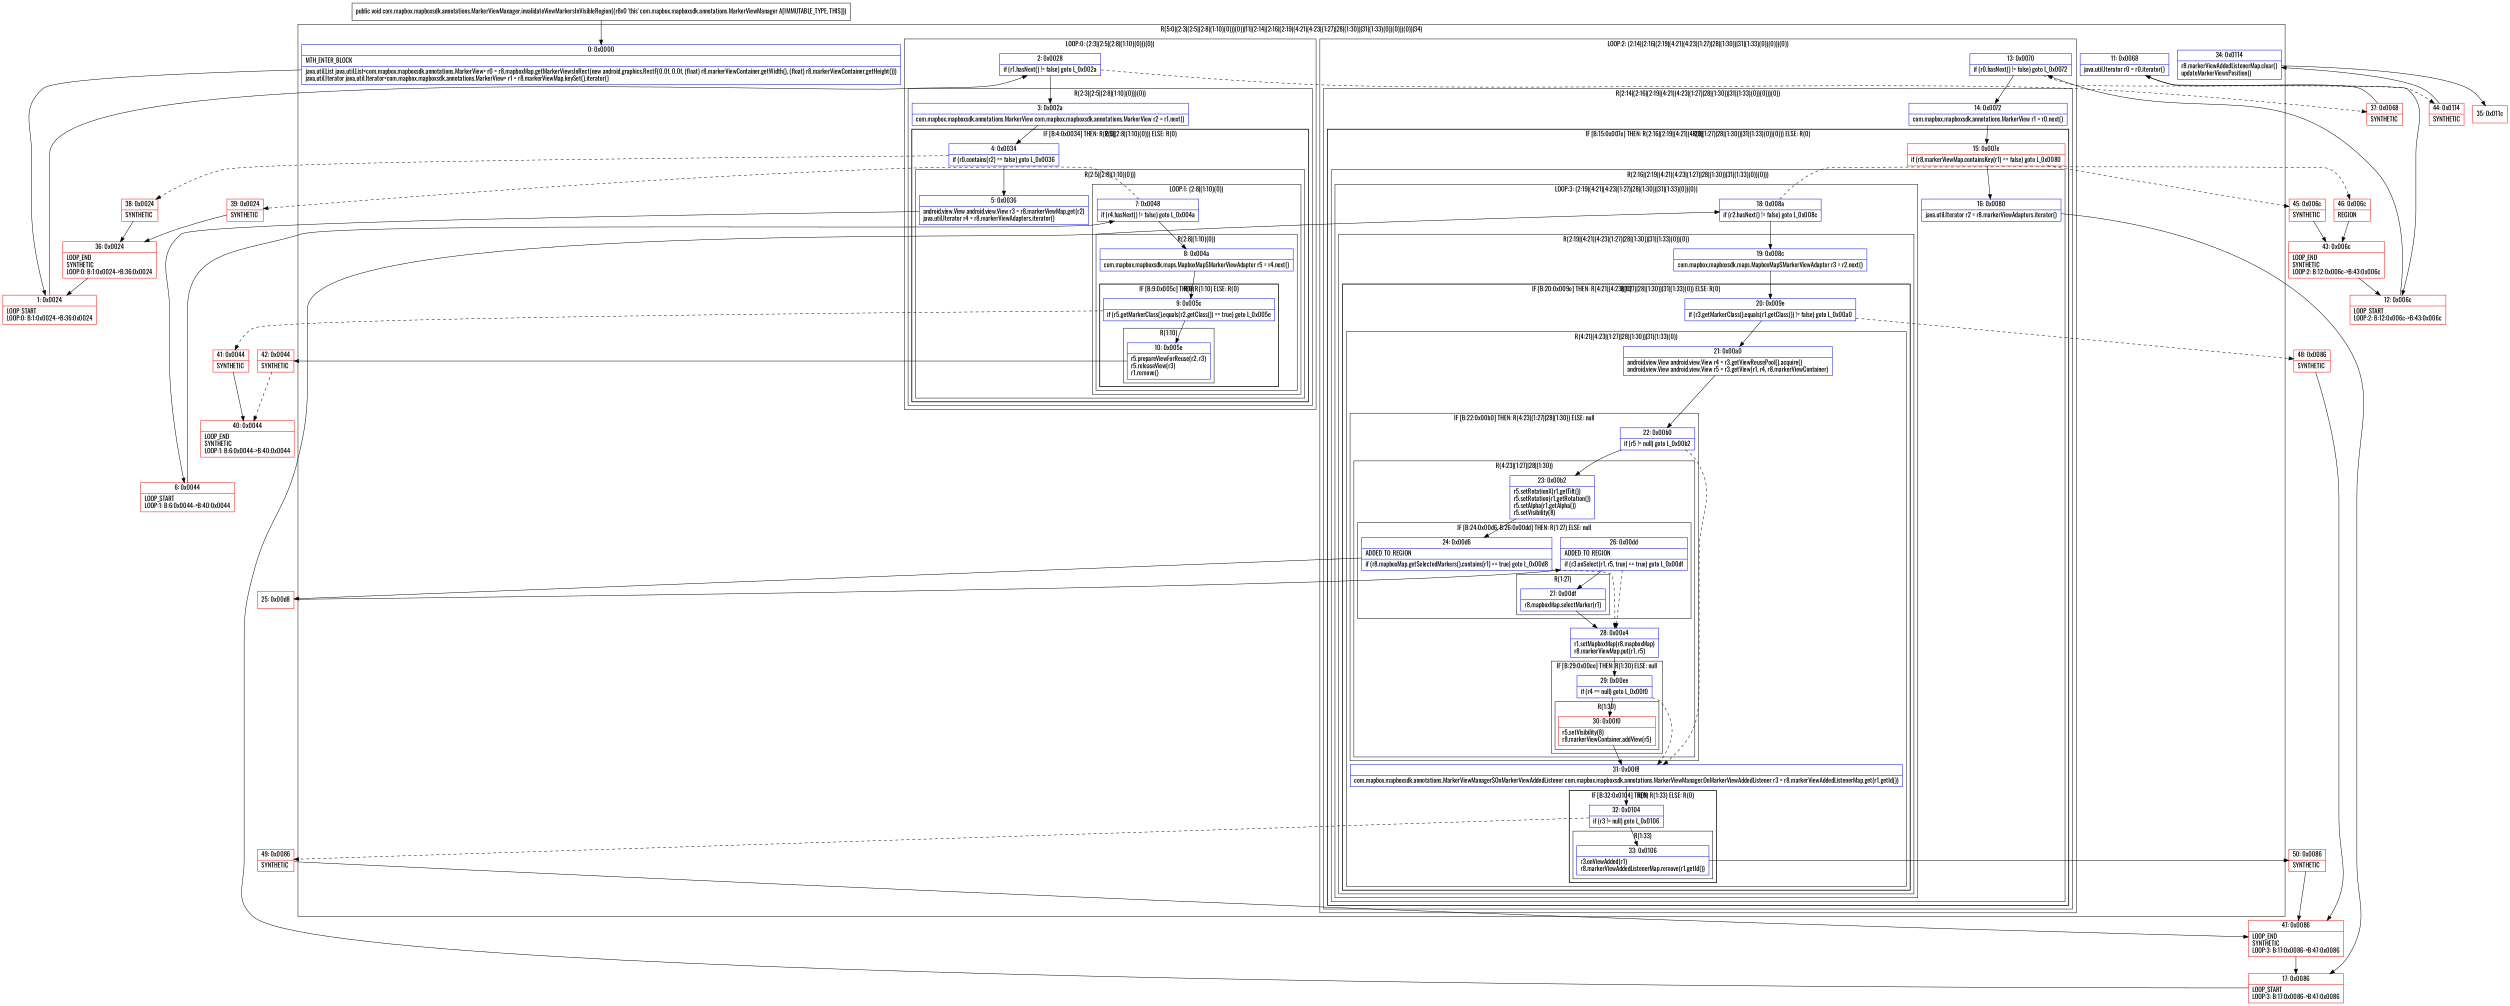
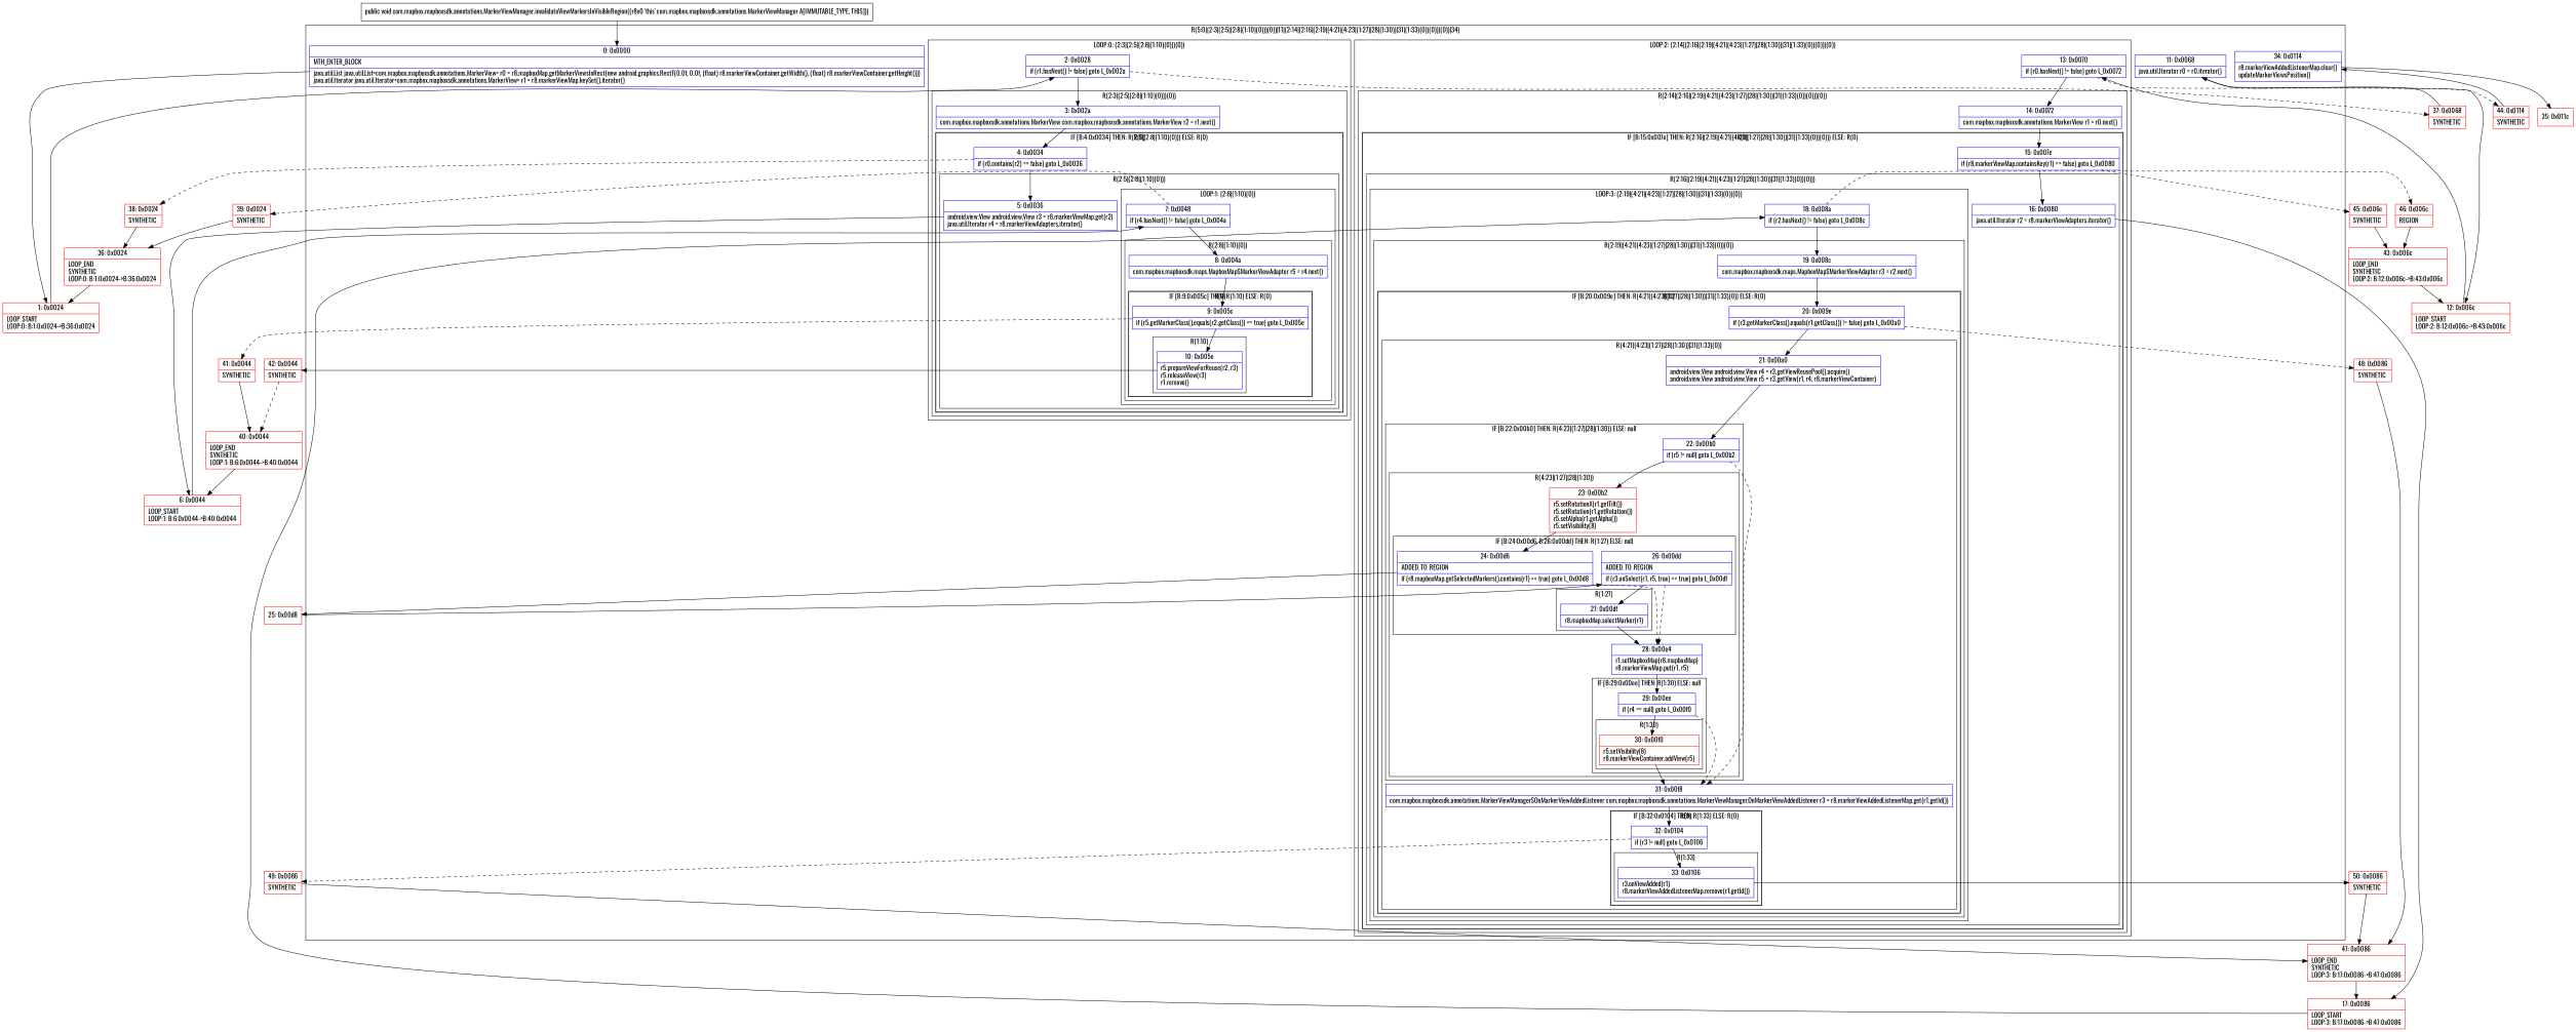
  digraph {
    fontname=Oswald
    node [color=blue fontname=Oswald shape=record]
    edge [fontname=Oswald]
    n1 [label="{10\:\ 0x005e|r5.prepareViewForReuse(r2, r3)\lr5.releaseView(r3)\lr1.remove()\l}"]
    n2 [label="{9\:\ 0x005c|if (r5.getMarkerClass().equals(r2.getClass()) == true) goto L_0x005e\l}"]
    n3 [label="{8\:\ 0x004a|com.mapbox.mapboxsdk.maps.MapboxMap$MarkerViewAdapter r5 = r4.next()\l}"]
    n4 [label="{7\:\ 0x0048|if (r4.hasNext() != false) goto L_0x004a\l}"]
    n5 [label="{5\:\ 0x0036|android.view.View android.view.View r3 = r8.markerViewMap.get(r2)\ljava.util.Iterator r4 = r8.markerViewAdapters.iterator()\l}"]
    n6 [label="{4\:\ 0x0034|if (r0.contains(r2) == false) goto L_0x0036\l}"]
    n7 [label="{3\:\ 0x002a|com.mapbox.mapboxsdk.annotations.MarkerView com.mapbox.mapboxsdk.annotations.MarkerView r2 = r1.next()\l}"]
    n8 [label="{2\:\ 0x0028|if (r1.hasNext() != false) goto L_0x002a\l}"]
    n9 [label="{27\:\ 0x00df|r8.mapboxMap.selectMarker(r1)\l}"]
    n10 [label="{24\:\ 0x00d6|ADDED_TO_REGION\l|if (r8.mapboxMap.getSelectedMarkers().contains(r1) == true) goto L_0x00d8\l}"]
    n11 [label="{26\:\ 0x00dd|ADDED_TO_REGION\l|if (r3.onSelect(r1, r5, true) == true) goto L_0x00df\l}"]
    n12 [color=red label="{30\:\ 0x00f0|r5.setVisibility(8)\lr8.markerViewContainer.addView(r5)\l}"]
    n13 [label="{29\:\ 0x00ee|if (r4 == null) goto L_0x00f0\l}"]
-   n14 [label="{23\:\ 0x00b2|r5.setRotationX(r1.getTilt())\lr5.setRotation(r1.getRotation())\lr5.setAlpha(r1.getAlpha())\lr5.setVisibility(8)\l}"]
+   n14 [color=red label="{23\:\ 0x00b2|r5.setRotationX(r1.getTilt())\lr5.setRotation(r1.getRotation())\lr5.setAlpha(r1.getAlpha())\lr5.setVisibility(8)\l}"]
    n15 [label="{28\:\ 0x00e4|r1.setMapboxMap(r8.mapboxMap)\lr8.markerViewMap.put(r1, r5)\l}"]
    n16 [label="{22\:\ 0x00b0|if (r5 != null) goto L_0x00b2\l}"]
    n17 [label="{33\:\ 0x0106|r3.onViewAdded(r1)\lr8.markerViewAddedListenerMap.remove(r1.getId())\l}"]
    n18 [label="{32\:\ 0x0104|if (r3 != null) goto L_0x0106\l}"]
    n19 [label="{21\:\ 0x00a0|android.view.View android.view.View r4 = r3.getViewReusePool().acquire()\landroid.view.View android.view.View r5 = r3.getView(r1, r4, r8.markerViewContainer)\l}"]
    n20 [label="{31\:\ 0x00f8|com.mapbox.mapboxsdk.annotations.MarkerViewManager$OnMarkerViewAddedListener com.mapbox.mapboxsdk.annotations.MarkerViewManager.OnMarkerViewAddedListener r3 = r8.markerViewAddedListenerMap.get(r1.getId())\l}"]
    n21 [label="{20\:\ 0x009e|if (r3.getMarkerClass().equals(r1.getClass()) != false) goto L_0x00a0\l}"]
    n22 [label="{19\:\ 0x008c|com.mapbox.mapboxsdk.maps.MapboxMap$MarkerViewAdapter r3 = r2.next()\l}"]
    n23 [label="{18\:\ 0x008a|if (r2.hasNext() != false) goto L_0x008c\l}"]
    n24 [label="{16\:\ 0x0080|java.util.Iterator r2 = r8.markerViewAdapters.iterator()\l}"]
-   n25 [color=red label="{15\:\ 0x007e|if (r8.markerViewMap.containsKey(r1) == false) goto L_0x0080\l}"]
+   n25 [label="{15\:\ 0x007e|if (r8.markerViewMap.containsKey(r1) == false) goto L_0x0080\l}"]
    n26 [label="{14\:\ 0x0072|com.mapbox.mapboxsdk.annotations.MarkerView r1 = r0.next()\l}"]
    n27 [label="{13\:\ 0x0070|if (r0.hasNext() != false) goto L_0x0072\l}"]
    n28 [label="{0\:\ 0x0000|MTH_ENTER_BLOCK\l|java.util.List java.util.List\<com.mapbox.mapboxsdk.annotations.MarkerView\> r0 = r8.mapboxMap.getMarkerViewsInRect(new android.graphics.RectF(0.0f, 0.0f, (float) r8.markerViewContainer.getWidth(), (float) r8.markerViewContainer.getHeight()))\ljava.util.Iterator java.util.Iterator\<com.mapbox.mapboxsdk.annotations.MarkerView\> r1 = r8.markerViewMap.keySet().iterator()\l}"]
    n29 [label="{11\:\ 0x0068|java.util.Iterator r0 = r0.iterator()\l}"]
    n30 [label="{34\:\ 0x0114|r8.markerViewAddedListenerMap.clear()\lupdateMarkerViewsPosition()\l}"]
    n31 [color=red label="{42\:\ 0x0044|SYNTHETIC\l}"]
    n32 [color=red label="{41\:\ 0x0044|SYNTHETIC\l}"]
    n33 [color=red label="{39\:\ 0x0024|SYNTHETIC\l}"]
    n34 [color=red label="{6\:\ 0x0044|LOOP_START\lLOOP:1: B:6:0x0044\-\>B:40:0x0044\l}"]
    n35 [color=red label="{38\:\ 0x0024|SYNTHETIC\l}"]
    n36 [color=red label="{37\:\ 0x0068|SYNTHETIC\l}"]
    n37 [color=red label="{25\:\ 0x00d8}"]
    n38 [color=red label="{50\:\ 0x0086|SYNTHETIC\l}"]
    n39 [color=red label="{49\:\ 0x0086|SYNTHETIC\l}"]
    n40 [color=red label="{48\:\ 0x0086|SYNTHETIC\l}"]
    n41 [color=red label="{46\:\ 0x006c|REGION\l}"]
    n42 [color=red label="{17\:\ 0x0086|LOOP_START\lLOOP:3: B:17:0x0086\-\>B:47:0x0086\l}"]
    n43 [color=red label="{45\:\ 0x006c|SYNTHETIC\l}"]
    n44 [color=red label="{44\:\ 0x0114|SYNTHETIC\l}"]
    n45 [color=red label="{1\:\ 0x0024|LOOP_START\lLOOP:0: B:1:0x0024\-\>B:36:0x0024\l}"]
    n46 [color=red label="{12\:\ 0x006c|LOOP_START\lLOOP:2: B:12:0x006c\-\>B:43:0x006c\l}"]
    n47 [color=red label="{35\:\ 0x011c}"]
    n48 [color=red label="{36\:\ 0x0024|LOOP_END\lSYNTHETIC\lLOOP:0: B:1:0x0024\-\>B:36:0x0024\l}"]
    n49 [color=red label="{40\:\ 0x0044|LOOP_END\lSYNTHETIC\lLOOP:1: B:6:0x0044\-\>B:40:0x0044\l}"]
    n50 [color=red label="{43\:\ 0x006c|LOOP_END\lSYNTHETIC\lLOOP:2: B:12:0x006c\-\>B:43:0x006c\l}"]
    n51 [color=red label="{47\:\ 0x0086|LOOP_END\lSYNTHETIC\lLOOP:3: B:17:0x0086\-\>B:47:0x0086\l}"]
    n52 [label="{public void com.mapbox.mapboxsdk.annotations.MarkerViewManager.invalidateViewMarkersInVisibleRegion((r8v0 'this' com.mapbox.mapboxsdk.annotations.MarkerViewManager A[IMMUTABLE_TYPE, THIS])) }" color=""]
    subgraph cluster_1 {
      label="R(5:0|(2:3|(2:5|(2:8|(1:10)(0)))(0))|11|(2:14|(2:16|(2:19|(4:21|(4:23|(1:27)|28|(1:30))|31|(1:33)(0))(0)))(0))|34)"
      n28
      n29
      n30
      subgraph cluster_2 {
        label="LOOP:0: (2:3|(2:5|(2:8|(1:10)(0)))(0))"
        n8
        subgraph cluster_3 {
          label="R(2:3|(2:5|(2:8|(1:10)(0)))(0))"
          n7
          subgraph cluster_4 {
            label="IF [B:4:0x0034] THEN: R(2:5|(2:8|(1:10)(0))) ELSE: R(0)"
            n6
            subgraph cluster_5 {
              label="R(2:5|(2:8|(1:10)(0)))"
              n5
              subgraph cluster_6 {
                label="LOOP:1: (2:8|(1:10)(0))"
                n4
                subgraph cluster_7 {
                  label="R(2:8|(1:10)(0))"
                  n3
                  subgraph cluster_8 {
                    label="IF [B:9:0x005c] THEN: R(1:10) ELSE: R(0)"
                    n2
                    subgraph cluster_9 {
                      label="R(1:10)"
                      n1
                    }
                    subgraph cluster_10 {
                      label="R(0)"
                    }
                  }
                }
              }
            }
            subgraph cluster_11 {
              label="R(0)"
            }
          }
        }
      }
      subgraph cluster_12 {
        label="LOOP:2: (2:14|(2:16|(2:19|(4:21|(4:23|(1:27)|28|(1:30))|31|(1:33)(0))(0)))(0))"
        n27
        subgraph cluster_13 {
          label="R(2:14|(2:16|(2:19|(4:21|(4:23|(1:27)|28|(1:30))|31|(1:33)(0))(0)))(0))"
          n26
          subgraph cluster_14 {
            label="IF [B:15:0x007e] THEN: R(2:16|(2:19|(4:21|(4:23|(1:27)|28|(1:30))|31|(1:33)(0))(0))) ELSE: R(0)"
            n25
            subgraph cluster_15 {
              label="R(2:16|(2:19|(4:21|(4:23|(1:27)|28|(1:30))|31|(1:33)(0))(0)))"
              n24
              subgraph cluster_16 {
                label="LOOP:3: (2:19|(4:21|(4:23|(1:27)|28|(1:30))|31|(1:33)(0))(0))"
                n23
                subgraph cluster_17 {
                  label="R(2:19|(4:21|(4:23|(1:27)|28|(1:30))|31|(1:33)(0))(0))"
                  n22
                  subgraph cluster_18 {
                    label="IF [B:20:0x009e] THEN: R(4:21|(4:23|(1:27)|28|(1:30))|31|(1:33)(0)) ELSE: R(0)"
                    n21
                    subgraph cluster_19 {
                      label="R(4:21|(4:23|(1:27)|28|(1:30))|31|(1:33)(0))"
                      n19
                      n20
                      subgraph cluster_20 {
                        label="IF [B:22:0x00b0] THEN: R(4:23|(1:27)|28|(1:30)) ELSE: null"
                        n16
                        subgraph cluster_21 {
                          label="R(4:23|(1:27)|28|(1:30))"
                          n14
                          n15
                          subgraph cluster_22 {
                            label="IF [B:24:0x00d6, B:26:0x00dd] THEN: R(1:27) ELSE: null"
                            n10
                            n11
                            subgraph cluster_23 {
                              label="R(1:27)"
                              n9
                            }
                          }
                          subgraph cluster_24 {
                            label="IF [B:29:0x00ee] THEN: R(1:30) ELSE: null"
                            n13
                            subgraph cluster_25 {
                              label="R(1:30)"
                              n12
                            }
                          }
                        }
                      }
                      subgraph cluster_26 {
                        label="IF [B:32:0x0104] THEN: R(1:33) ELSE: R(0)"
                        n18
                        subgraph cluster_27 {
                          label="R(1:33)"
                          n17
                        }
                        subgraph cluster_28 {
                          label="R(0)"
                        }
                      }
                    }
                    subgraph cluster_29 {
                      label="R(0)"
                    }
                  }
                }
              }
            }
            subgraph cluster_30 {
              label="R(0)"
            }
          }
        }
      }
    }
    n1 -> n31
    n2 -> n1
    n2 -> n32 [style=dashed]
    n3 -> n2
    n4 -> n3
    n4 -> n33 [style=dashed]
    n5 -> n34
    n6 -> n5
    n6 -> n35 [style=dashed]
    n7 -> n6
    n8 -> n7
    n8 -> n36 [style=dashed]
    n9 -> n15
    n10 -> n15 [style=dashed]
    n10 -> n37
    n11 -> n9
    n11 -> n15 [style=dashed]
    n12 -> n20
    n13 -> n12
    n13 -> n20 [style=dashed]
    n14 -> n10
    n15 -> n13
    n16 -> n14
    n16 -> n20 [style=dashed]
    n17 -> n38
    n18 -> n17
    n18 -> n39 [style=dashed]
    n19 -> n16
    n20 -> n18
    n21 -> n19
    n21 -> n40 [style=dashed]
    n22 -> n21
    n23 -> n22
    n23 -> n41 [style=dashed]
    n24 -> n42
    n25 -> n24
    n25 -> n43 [style=dashed]
    n26 -> n25
    n27 -> n26
    n27 -> n44 [style=dashed]
    n28 -> n45
    n29 -> n46
    n30 -> n47
    n31 -> n49 [style=dashed]
    n32 -> n49
    n33 -> n48
    n34 -> n4
    n35 -> n48
    n36 -> n29
    n37 -> n11
    n38 -> n51
    n39 -> n51
    n40 -> n51
    n41 -> n50
    n42 -> n23
    n43 -> n50
    n44 -> n30
    n45 -> n8
    n46 -> n27
    n48 -> n45
+   n49 -> n34
    n50 -> n46
    n51 -> n42
    n52 -> n28
  }
